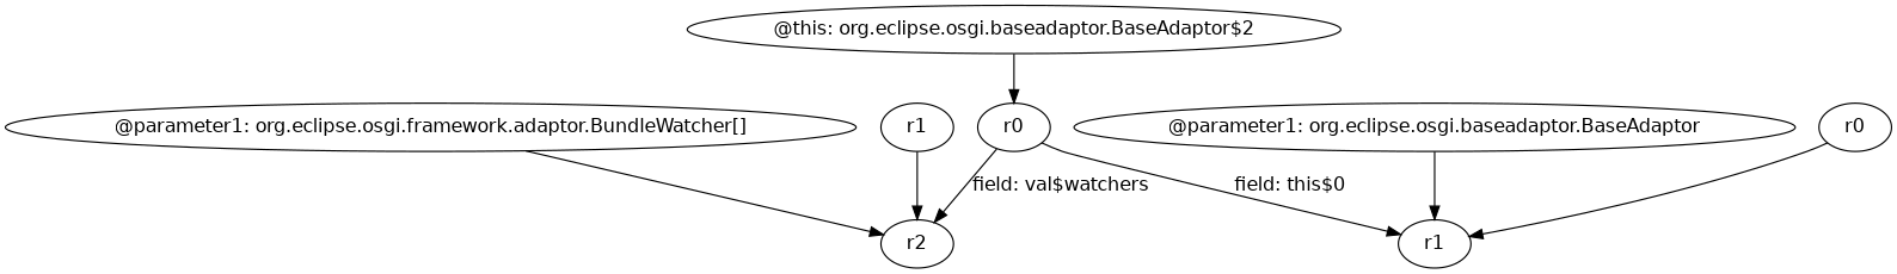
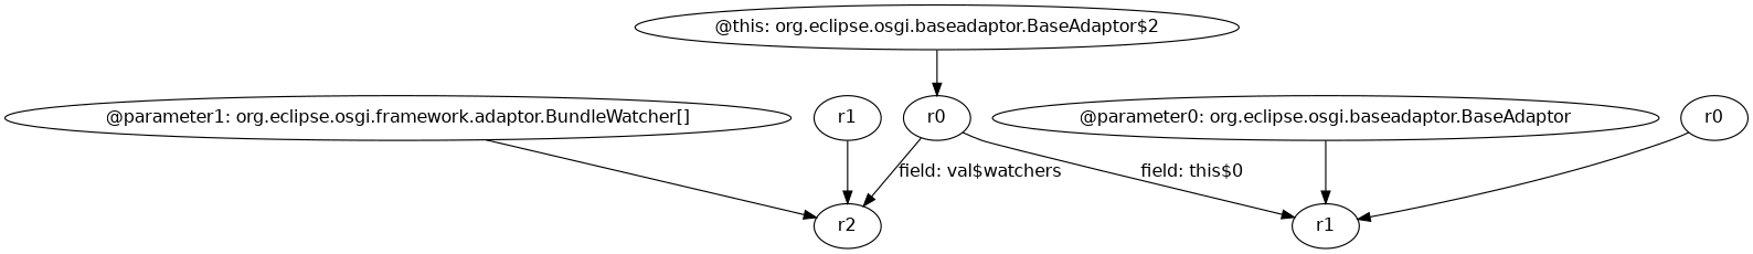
  digraph {
    fontname="DejaVu Sans"
    node [fontname="DejaVu Sans"]
    edge [fontname="DejaVu Sans"]
-   n1 [label="@parameter1: org.eclipse.osgi.baseadaptor.BaseAdaptor"]
+   n1 [label="@parameter0: org.eclipse.osgi.baseadaptor.BaseAdaptor"]
    n2 [label=r1]
    n3 [label="@parameter1: org.eclipse.osgi.framework.adaptor.BundleWatcher[]"]
    n4 [label=r2]
    n5 [label=r0]
    n6 [label=r0]
    n7 [label=r1]
    n8 [label="@this: org.eclipse.osgi.baseadaptor.BaseAdaptor$2"]
    n1 -> n2
    n3 -> n4
    n5 -> n2 [label="field: this$0"]
    n5 -> n4 [label="field: val$watchers"]
    n6 -> n2
    n7 -> n4
    n8 -> n5
  }
